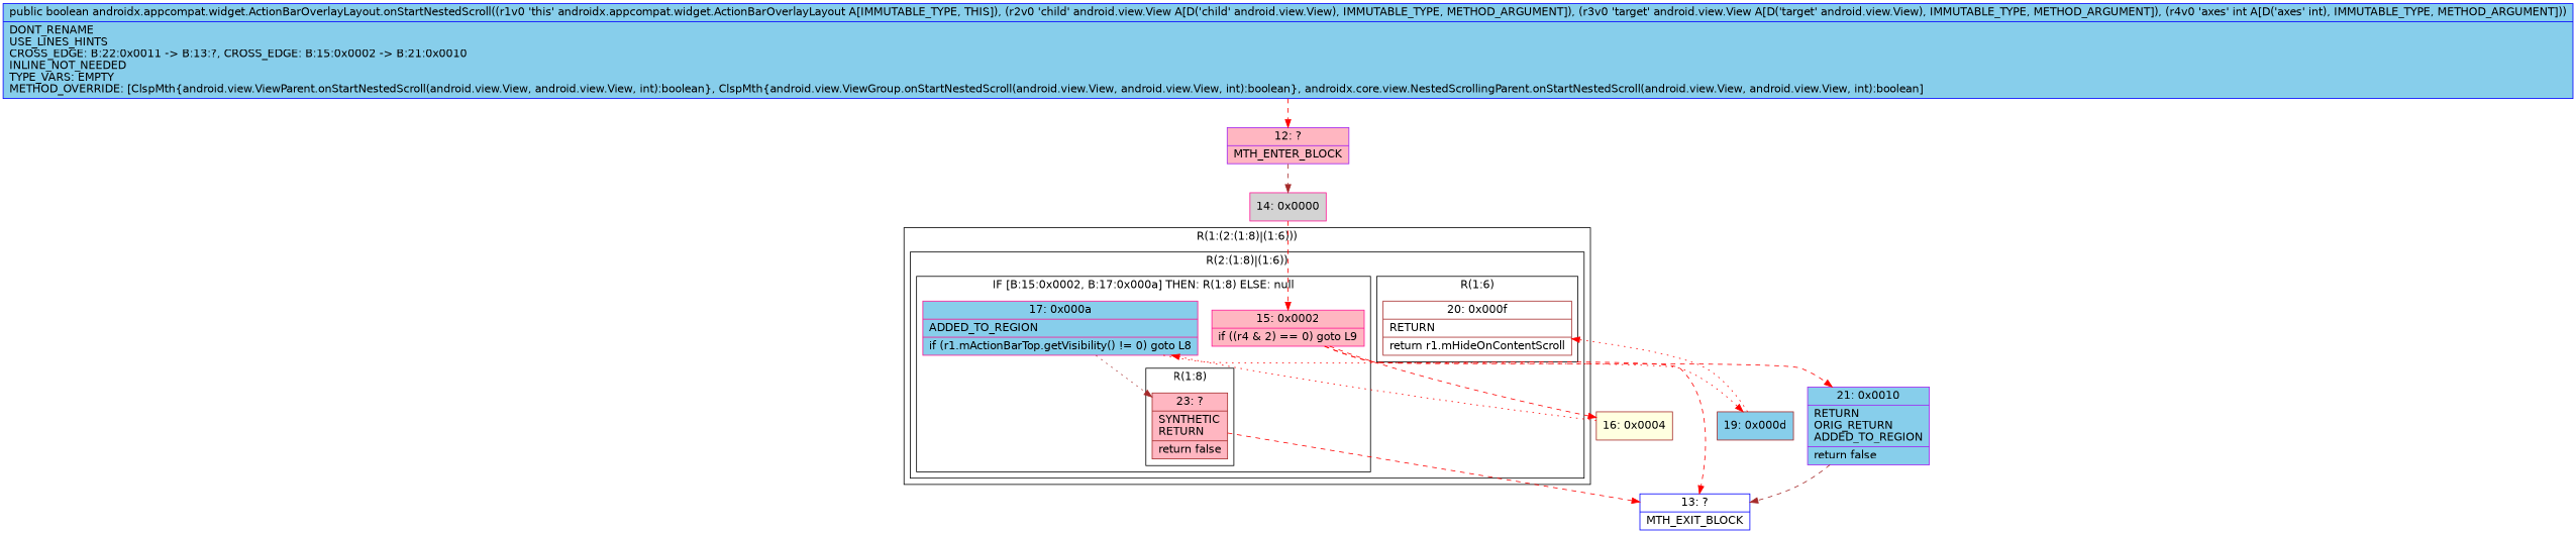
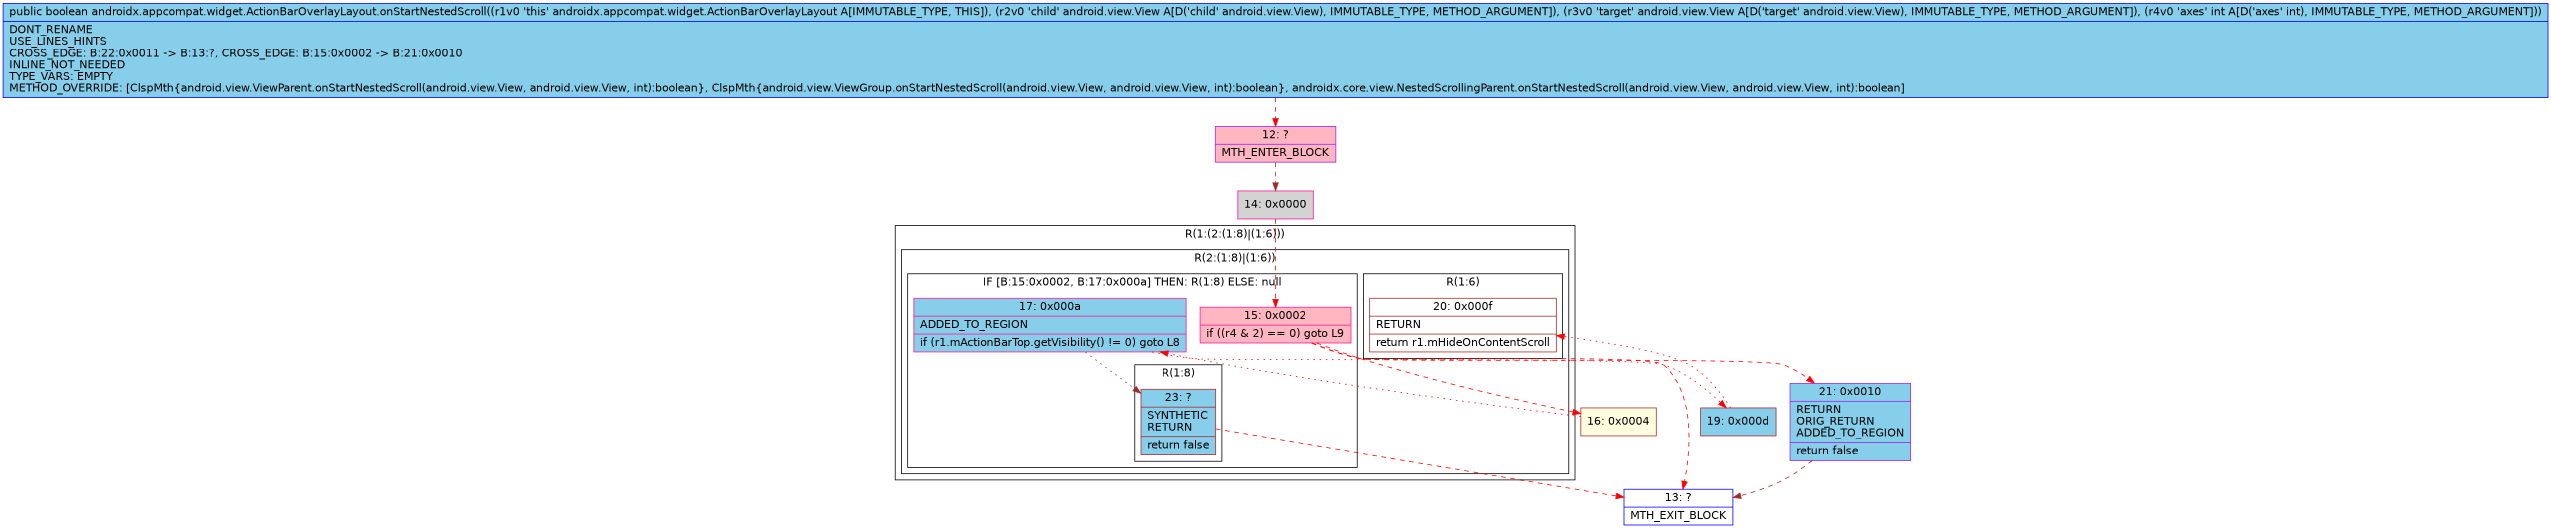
  digraph {
    fontname="DejaVu Sans"
    node [color=brown fillcolor=skyblue fontname="DejaVu Sans" shape=record style=filled]
    edge [color=red fontname="DejaVu Sans" style=dashed]
-   n1 [fillcolor=lightpink label="{23\:\ ?|SYNTHETIC\lRETURN\l|return false\l}"]
+   n1 [label="{23\:\ ?|SYNTHETIC\lRETURN\l|return false\l}"]
    n2 [color=deeppink fillcolor=lightpink label="{15\:\ 0x0002|if ((r4 & 2) == 0) goto L9\l}"]
    n3 [color=deeppink label="{17\:\ 0x000a|ADDED_TO_REGION\l|if (r1.mActionBarTop.getVisibility() != 0) goto L8\l}"]
    n4 [fillcolor=white label="{20\:\ 0x000f|RETURN\l|return r1.mHideOnContentScroll\l}"]
    n5 [color=blue fillcolor=white label="{13\:\ ?|MTH_EXIT_BLOCK\l}"]
    n6 [fillcolor=lightyellow label="{16\:\ 0x0004}"]
    n7 [color=purple label="{21\:\ 0x0010|RETURN\lORIG_RETURN\lADDED_TO_REGION\l|return false\l}"]
    n8 [label="{19\:\ 0x000d}"]
    n9 [color=purple fillcolor=lightpink label="{12\:\ ?|MTH_ENTER_BLOCK\l}"]
    n10 [color=deeppink fillcolor=lightgrey label="{14\:\ 0x0000}"]
    n11 [color=blue label="{public boolean androidx.appcompat.widget.ActionBarOverlayLayout.onStartNestedScroll((r1v0 'this' androidx.appcompat.widget.ActionBarOverlayLayout A[IMMUTABLE_TYPE, THIS]), (r2v0 'child' android.view.View A[D('child' android.view.View), IMMUTABLE_TYPE, METHOD_ARGUMENT]), (r3v0 'target' android.view.View A[D('target' android.view.View), IMMUTABLE_TYPE, METHOD_ARGUMENT]), (r4v0 'axes' int A[D('axes' int), IMMUTABLE_TYPE, METHOD_ARGUMENT]))  | DONT_RENAME\lUSE_LINES_HINTS\lCROSS_EDGE: B:22:0x0011 \-\> B:13:?, CROSS_EDGE: B:15:0x0002 \-\> B:21:0x0010\lINLINE_NOT_NEEDED\lTYPE_VARS: EMPTY\lMETHOD_OVERRIDE: [ClspMth\{android.view.ViewParent.onStartNestedScroll(android.view.View, android.view.View, int):boolean\}, ClspMth\{android.view.ViewGroup.onStartNestedScroll(android.view.View, android.view.View, int):boolean\}, androidx.core.view.NestedScrollingParent.onStartNestedScroll(android.view.View, android.view.View, int):boolean]\l}"]
    subgraph cluster_1 {
      label="R(1:(2:(1:8)|(1:6)))"
      subgraph cluster_2 {
        label="R(2:(1:8)|(1:6))"
        subgraph cluster_3 {
          label="IF [B:15:0x0002, B:17:0x000a] THEN: R(1:8) ELSE: null"
          n2
          n3
          subgraph cluster_4 {
            label="R(1:8)"
            n1
          }
        }
        subgraph cluster_5 {
          label="R(1:6)"
          n4
        }
      }
    }
    n1 -> n5
    n2 -> n5
    n2 -> n6
    n2 -> n7
    n3 -> n1 [color=brown style=dotted]
    n3 -> n8 [style=dotted]
    n6 -> n3 [style=dotted]
    n7 -> n5 [color=brown]
    n8 -> n4 [style=dotted]
    n9 -> n10 [color=brown]
    n10 -> n2
    n11 -> n9
  }
